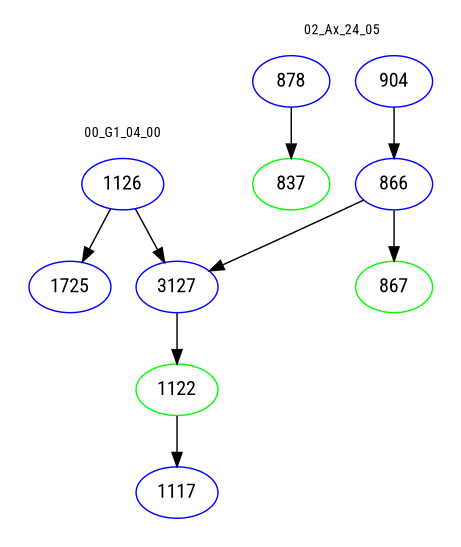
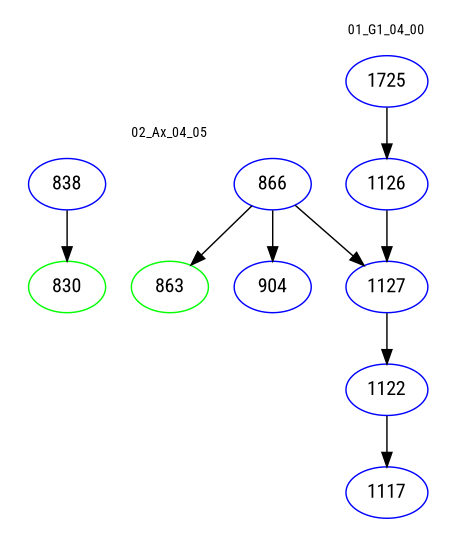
  digraph {
    fontname="Roboto Condensed"
    node [color=blue fontname="Roboto Condensed"]
    edge [color=black fontname="Roboto Condensed"]
    n1 [label=866]
-   n2 [color=green label=867]
+   n2 [color=green label=863]
    n3 [label=904]
-   n4 [label=878]
-   n5 [color=green label=837]
+   n4 [label=838]
+   n5 [color=green label=830]
    n6 [label=1126]
    n7 [label=1117]
-   n8 [label=3127]
+   n8 [label=1127]
    n9 [label=1725]
-   n10 [color=green label=1122]
+   n10 [label=1122]
    subgraph cluster_1 {
      color=white
      fontsize=10
-     label="02_Ax_24_05"
+     label="02_Ax_04_05"
      n1
      n2
      n3
      n4
      n5
    }
    subgraph cluster_2 {
      color=white
      fontsize=10
-     label="00_G1_04_00"
+     label="01_G1_04_00"
      n6
      n7
      n8
      n9
      n10
    }
    n1 -> n2
-   n3 -> n1
+   n1 -> n3
    n1 -> n8
    n4 -> n5
    n6 -> n8
-   n6 -> n9
+   n9 -> n6
    n8 -> n10
    n10 -> n7
  }
